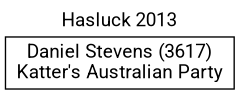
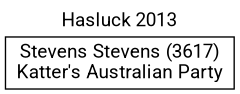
  digraph {
    label="Hasluck 2013"
    labelloc=t
    mclimit=10
    fontname=Roboto
-   n1 [label="Daniel Stevens (3617)\nKatter's Australian Party" shape=box fontname=Roboto]
+   n1 [label="Stevens Stevens (3617)\nKatter's Australian Party" shape=box fontname=Roboto]
  }
